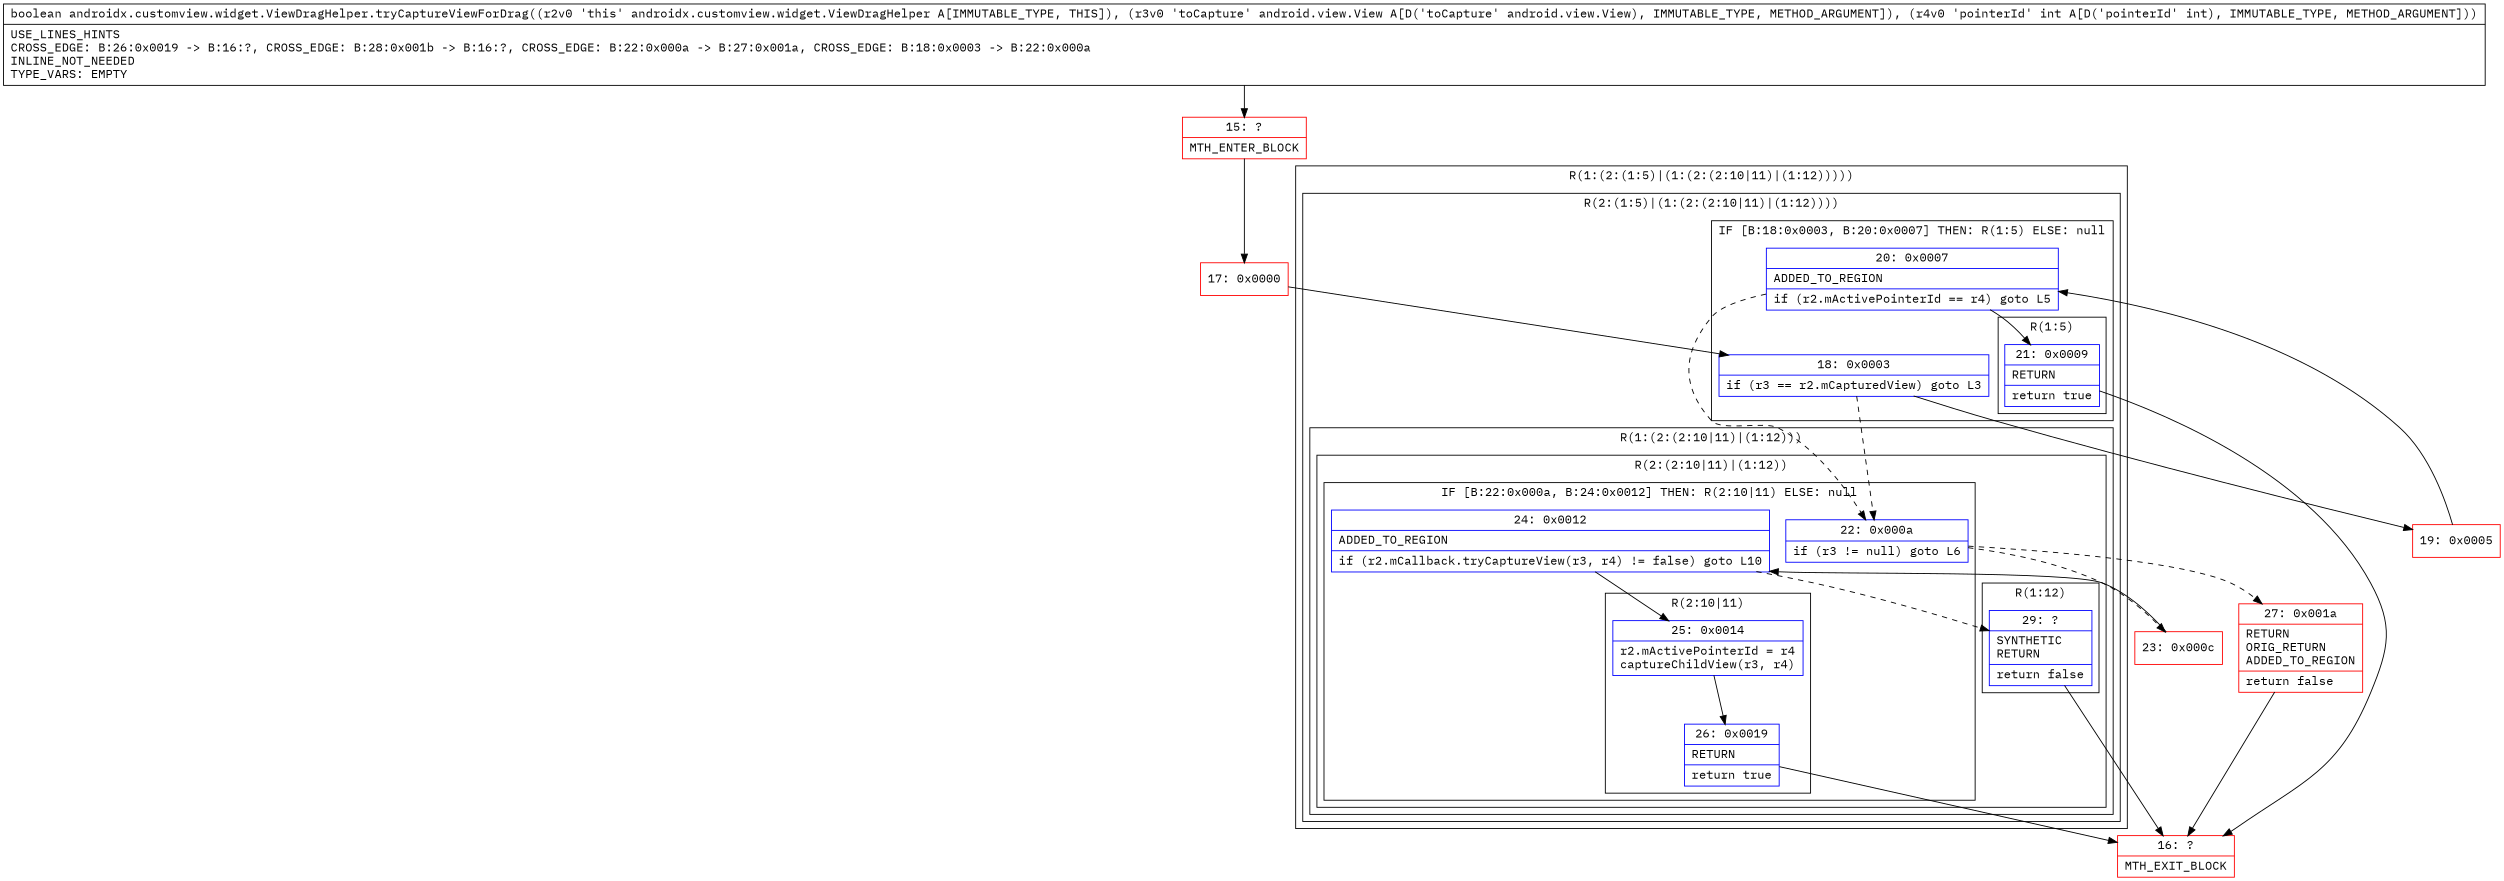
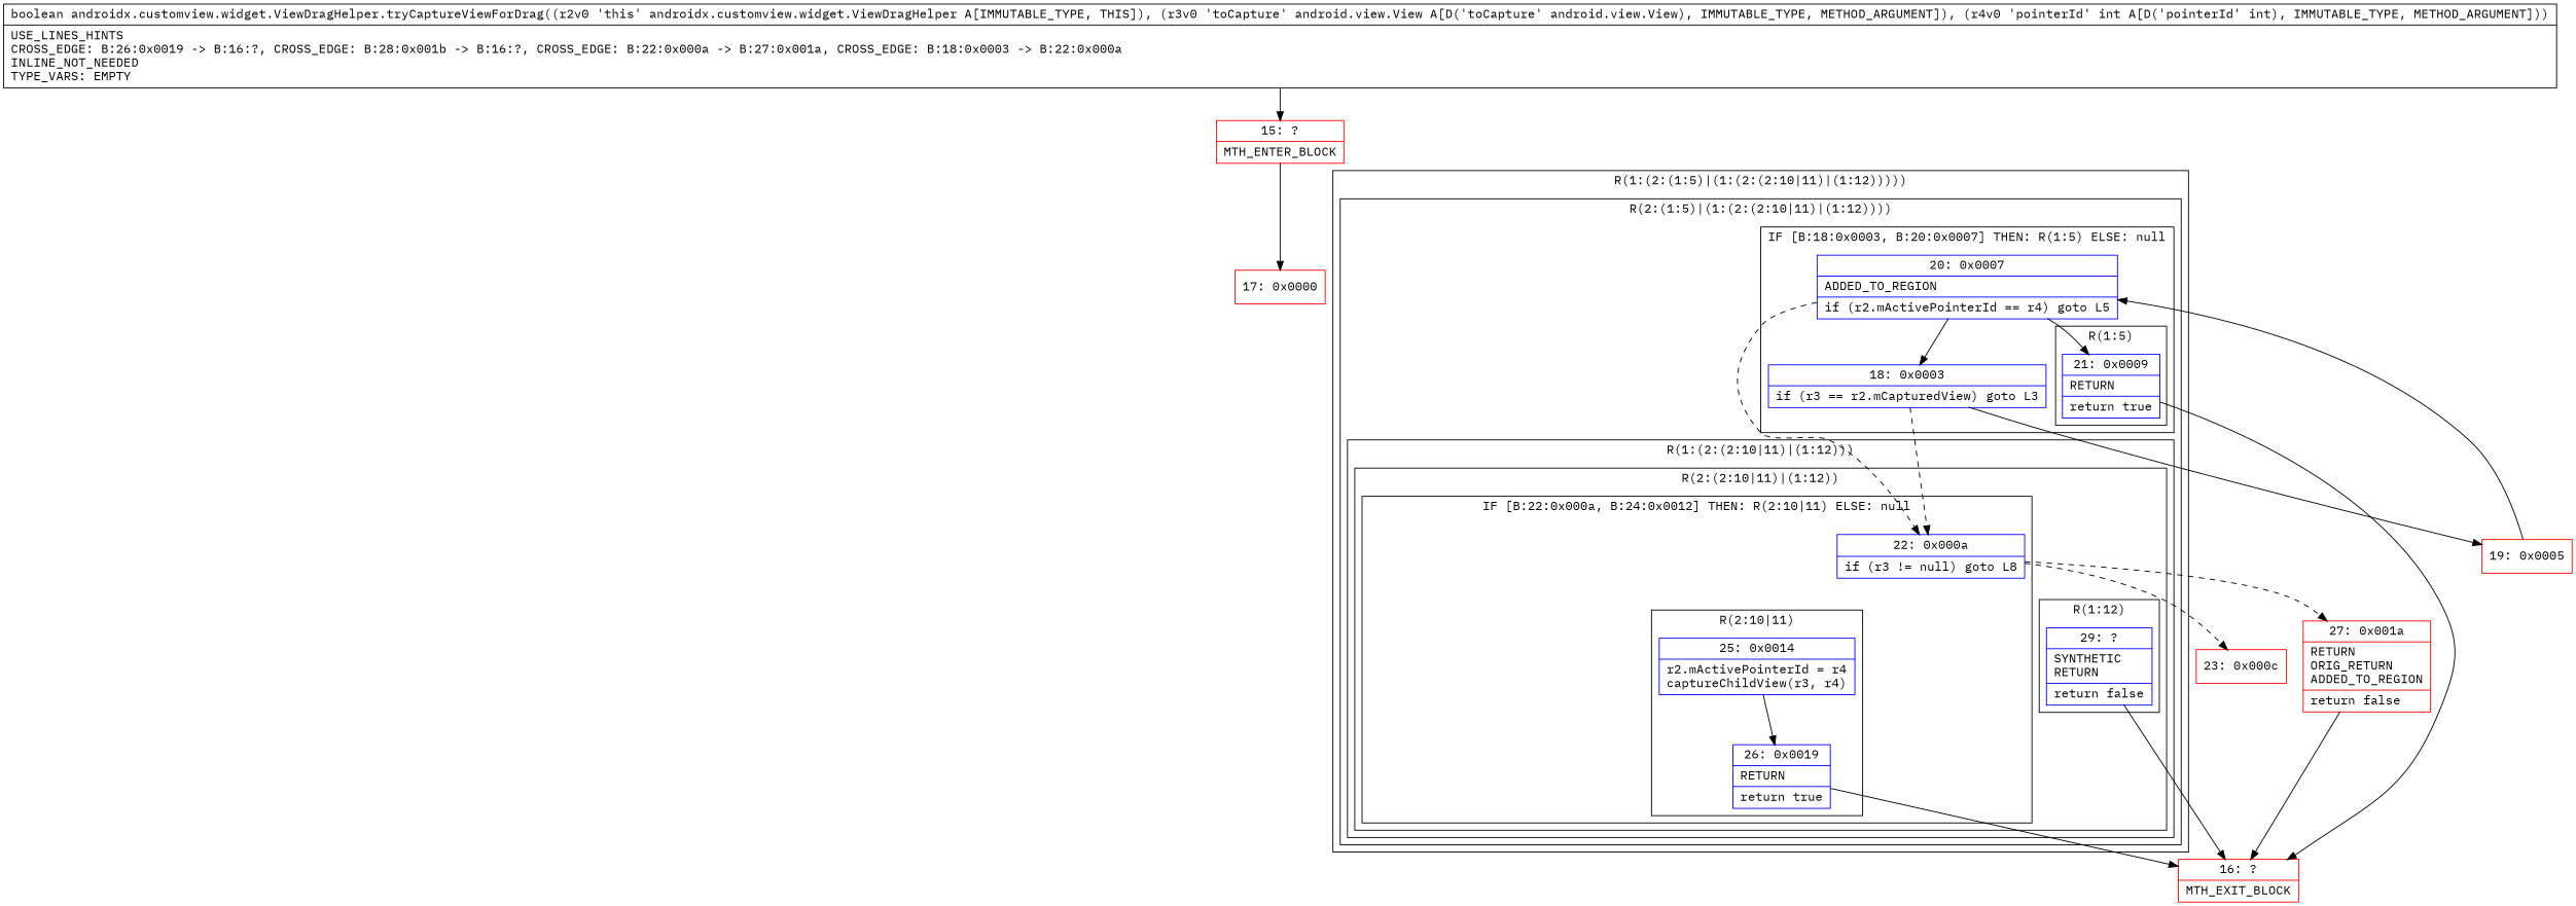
  digraph {
    fontname="IBM Plex Mono"
    node [color=blue fontname="IBM Plex Mono" shape=record]
    edge [fontname="IBM Plex Mono"]
    n1 [label="{21\:\ 0x0009|RETURN\l|return true\l}"]
    n2 [label="{18\:\ 0x0003|if (r3 == r2.mCapturedView) goto L3\l}"]
    n3 [label="{20\:\ 0x0007|ADDED_TO_REGION\l|if (r2.mActivePointerId == r4) goto L5\l}"]
    n4 [label="{25\:\ 0x0014|r2.mActivePointerId = r4\lcaptureChildView(r3, r4)\l}"]
    n5 [label="{26\:\ 0x0019|RETURN\l|return true\l}"]
-   n6 [label="{22\:\ 0x000a|if (r3 != null) goto L6\l}"]
-   n7 [label="{24\:\ 0x0012|ADDED_TO_REGION\l|if (r2.mCallback.tryCaptureView(r3, r4) != false) goto L10\l}"]
+   n6 [label="{22\:\ 0x000a|if (r3 != null) goto L8\l}"]
    n8 [label="{29\:\ ?|SYNTHETIC\lRETURN\l|return false\l}"]
    n9 [color=red label="{16\:\ ?|MTH_EXIT_BLOCK\l}"]
    n10 [color=red label="{19\:\ 0x0005}"]
    n11 [color=red label="{23\:\ 0x000c}"]
    n12 [color=red label="{27\:\ 0x001a|RETURN\lORIG_RETURN\lADDED_TO_REGION\l|return false\l}"]
    n13 [color=red label="{15\:\ ?|MTH_ENTER_BLOCK\l}"]
    n14 [color=red label="{17\:\ 0x0000}"]
    n15 [label="{boolean androidx.customview.widget.ViewDragHelper.tryCaptureViewForDrag((r2v0 'this' androidx.customview.widget.ViewDragHelper A[IMMUTABLE_TYPE, THIS]), (r3v0 'toCapture' android.view.View A[D('toCapture' android.view.View), IMMUTABLE_TYPE, METHOD_ARGUMENT]), (r4v0 'pointerId' int A[D('pointerId' int), IMMUTABLE_TYPE, METHOD_ARGUMENT]))  | USE_LINES_HINTS\lCROSS_EDGE: B:26:0x0019 \-\> B:16:?, CROSS_EDGE: B:28:0x001b \-\> B:16:?, CROSS_EDGE: B:22:0x000a \-\> B:27:0x001a, CROSS_EDGE: B:18:0x0003 \-\> B:22:0x000a\lINLINE_NOT_NEEDED\lTYPE_VARS: EMPTY\l}" color=""]
    subgraph cluster_1 {
      label="R(1:(2:(1:5)|(1:(2:(2:10|11)|(1:12)))))"
      subgraph cluster_2 {
        label="R(2:(1:5)|(1:(2:(2:10|11)|(1:12))))"
        subgraph cluster_3 {
          label="IF [B:18:0x0003, B:20:0x0007] THEN: R(1:5) ELSE: null"
          n2
          n3
          subgraph cluster_4 {
            label="R(1:5)"
            n1
          }
        }
        subgraph cluster_5 {
          label="R(1:(2:(2:10|11)|(1:12)))"
          subgraph cluster_6 {
            label="R(2:(2:10|11)|(1:12))"
            subgraph cluster_7 {
              label="IF [B:22:0x000a, B:24:0x0012] THEN: R(2:10|11) ELSE: null"
              n6
-             n7
              subgraph cluster_8 {
                label="R(2:10|11)"
                n4
                n5
              }
            }
            subgraph cluster_9 {
              label="R(1:12)"
              n8
            }
          }
        }
      }
    }
    n1 -> n9
    n2 -> n6 [style=dashed]
    n2 -> n10
    n3 -> n1
    n3 -> n6 [style=dashed]
    n4 -> n5
    n5 -> n9
    n6 -> n11 [style=dashed]
    n6 -> n12 [style=dashed]
-   n7 -> n4
-   n7 -> n8 [style=dashed]
    n8 -> n9
    n10 -> n3
-   n11 -> n7
    n12 -> n9
    n13 -> n14
-   n14 -> n2
+   n3 -> n2
    n15 -> n13
  }
